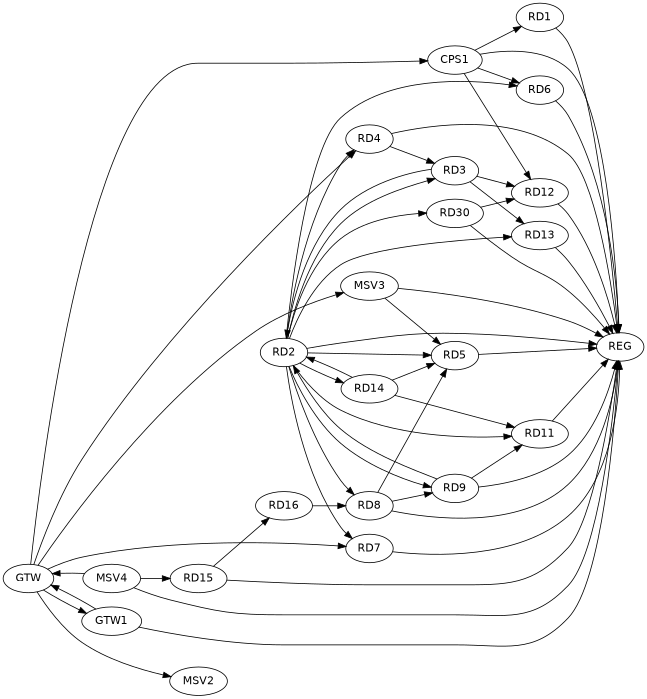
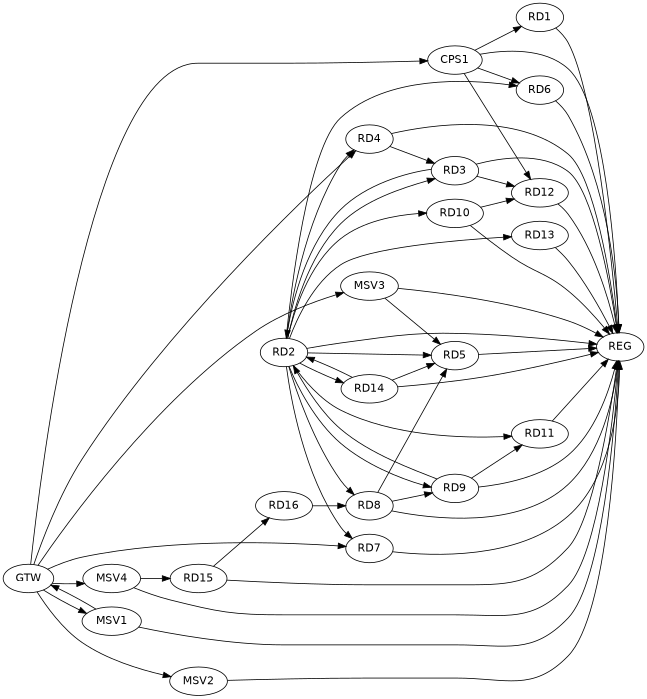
  strict digraph {
    fontname="DejaVu Sans"
    rankdir=LR
    node [fontname="DejaVu Sans"]
    edge [fontname="DejaVu Sans"]
    n1 [label=RD1]
    n2 [label=REG]
    n3 [label=RD2]
    n4 [label=RD3]
    n5 [label=RD4]
    n6 [label=RD5]
    n7 [label=RD6]
    n8 [label=RD7]
    n9 [label=RD8]
    n10 [label=RD9]
-   n11 [label=RD30]
+   n11 [label=RD10]
    n12 [label=RD11]
    n13 [label=RD13]
    n14 [label=RD14]
    n15 [label=RD12]
    n16 [label=RD15]
    n17 [label=RD16]
    n18 [label=CPS1]
    n19 [label=GTW]
-   n20 [label=GTW1]
+   n20 [label=MSV1]
    n21 [label=MSV2]
    n22 [label=MSV3]
    n23 [label=MSV4]
    n1 -> n2
    n3 -> n2
    n3 -> n4
    n3 -> n5
    n3 -> n6
    n3 -> n7
    n3 -> n8
    n3 -> n9
    n3 -> n10
    n3 -> n11
    n3 -> n12
    n3 -> n13
    n3 -> n14
-   n4 -> n13
+   n4 -> n2
    n4 -> n3
    n4 -> n15
    n5 -> n2
    n5 -> n4
    n6 -> n2
    n7 -> n2
    n8 -> n2
    n9 -> n2
    n9 -> n6
    n9 -> n10
    n10 -> n2
    n10 -> n3
    n10 -> n12
    n11 -> n2
    n11 -> n15
    n12 -> n2
    n13 -> n2
-   n14 -> n12
+   n14 -> n2
    n14 -> n3
    n14 -> n6
    n15 -> n2
    n16 -> n2
    n16 -> n17
    n17 -> n9
    n18 -> n1
    n18 -> n2
    n18 -> n7
    n18 -> n15
    n19 -> n5
    n19 -> n8
    n19 -> n18
    n19 -> n20
    n19 -> n21
    n19 -> n22
-   n23 -> n19
+   n19 -> n23
    n20 -> n2
    n20 -> n19
+   n21 -> n2
    n22 -> n2
    n22 -> n6
    n23 -> n2
    n23 -> n16
  }
